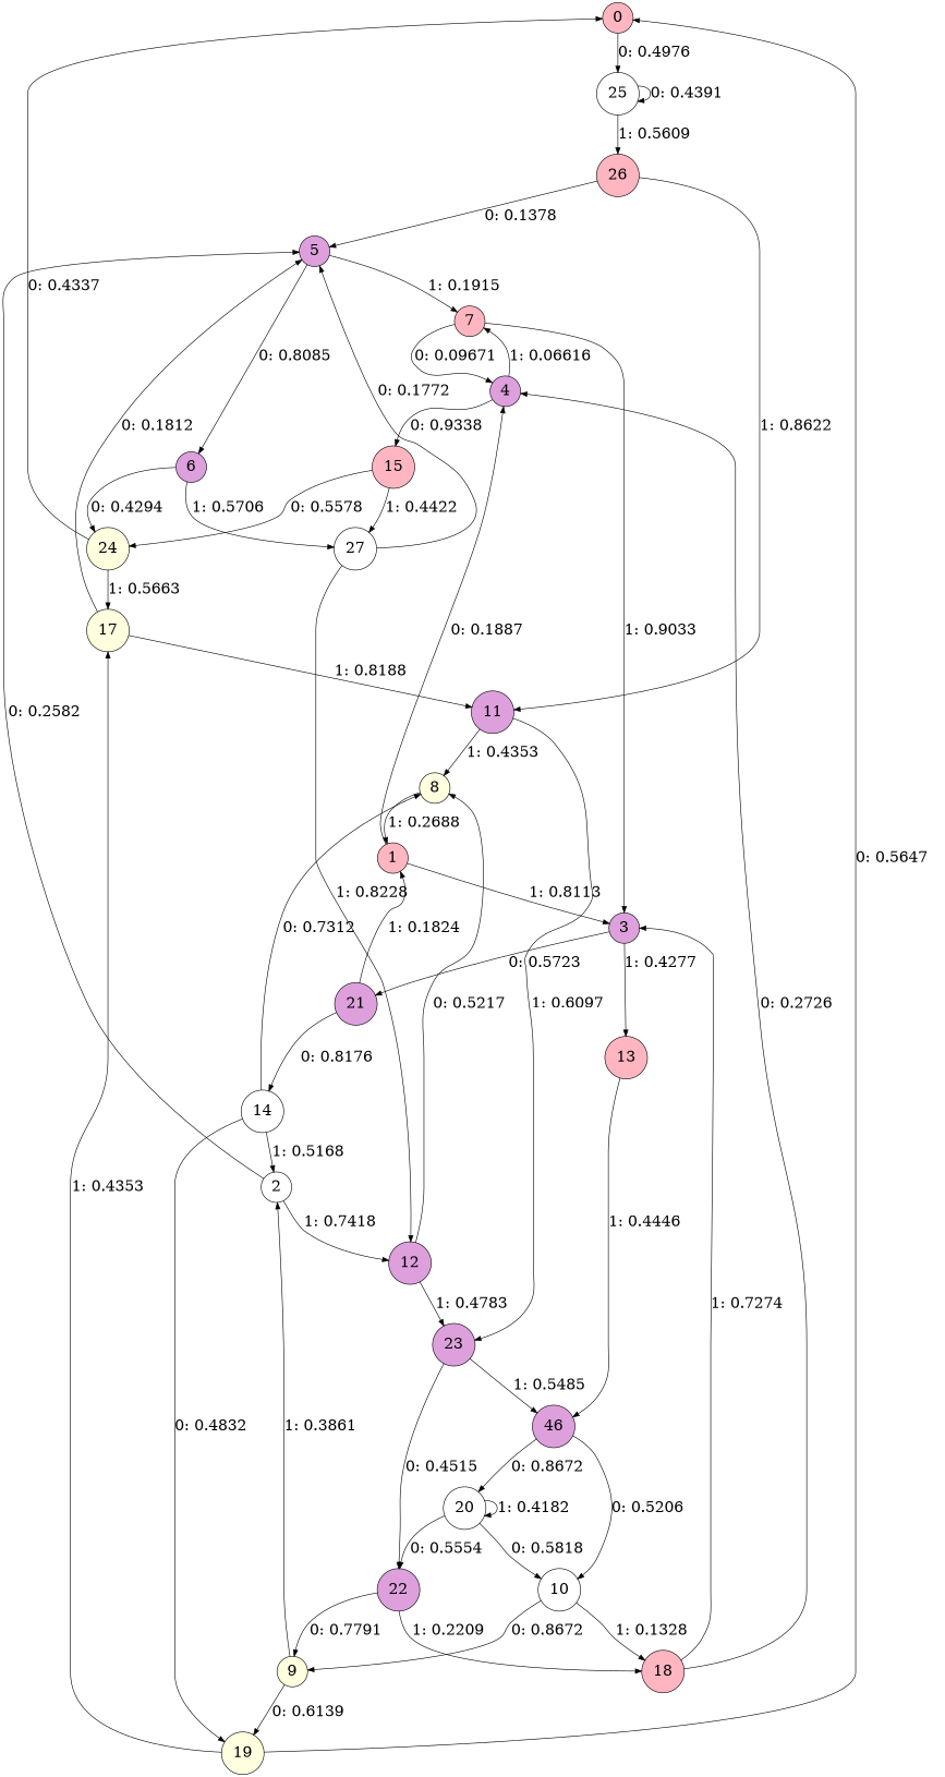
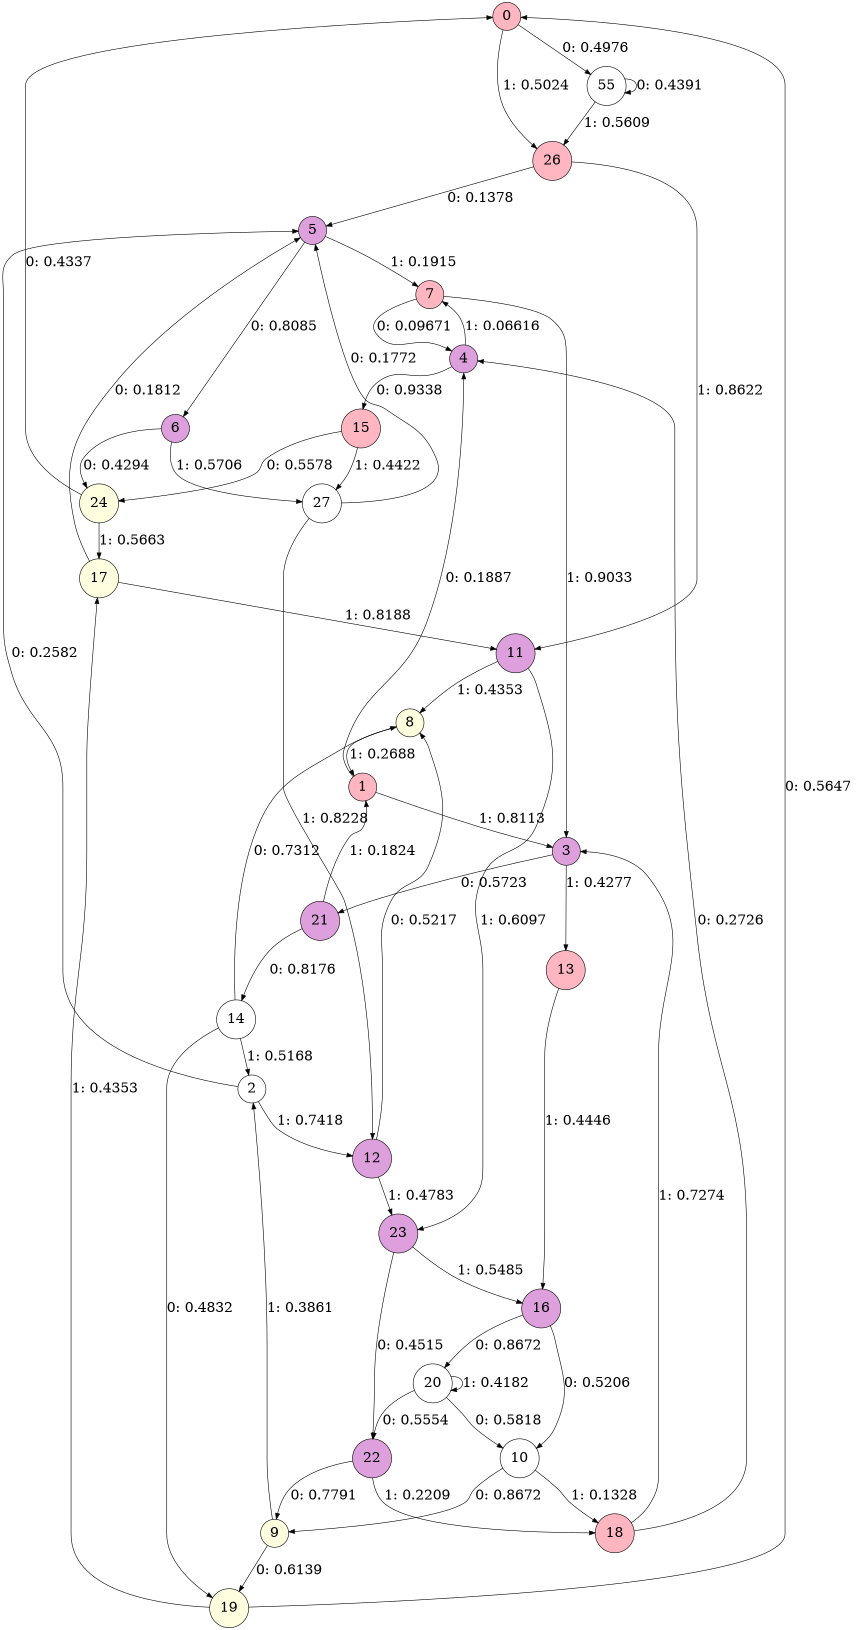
  digraph {
    node [fillcolor=plum fontsize=24 shape=circle style=filled]
    edge [fontsize=24]
    0 [fillcolor=lightpink]
-   25 [fillcolor=white]
+   25 [fillcolor=white label=55]
    26 [fillcolor=lightpink]
    5
    11
    7 [fillcolor=lightpink]
    6
    8 [fillcolor=lightyellow]
    23
    1 [fillcolor=lightpink]
    4
    3
    15 [fillcolor=lightpink]
    21
    13 [fillcolor=lightpink]
    24 [fillcolor=lightyellow]
    27 [fillcolor=white]
    14 [fillcolor=white]
-   16 [label=46]
+   16
    2 [fillcolor=white]
    12
    22
    19 [fillcolor=lightyellow]
    9 [fillcolor=lightyellow]
    18 [fillcolor=lightpink]
    10 [fillcolor=white]
    20 [fillcolor=white]
    17 [fillcolor=lightyellow]
    0 -> 25 [label="0: 0.4976   "]
+   0 -> 26 [label="1: 0.5024   "]
    25 -> 25 [label="0: 0.4391   "]
    25 -> 26 [label="1: 0.5609   "]
    26 -> 5 [label="0: 0.1378   "]
    26 -> 11 [label="1: 0.8622   "]
    5 -> 7 [label="1: 0.1915   "]
    5 -> 6 [label="0: 0.8085   "]
    11 -> 8 [label="1: 0.4353   "]
    11 -> 23 [label="1: 0.6097   "]
    7 -> 4 [label="0: 0.09671  "]
    7 -> 3 [label="1: 0.9033   "]
    6 -> 24 [label="0: 0.4294   "]
    6 -> 27 [label="1: 0.5706   "]
    8 -> 1 [label="1: 0.2688   "]
    23 -> 16 [label="1: 0.5485   "]
    23 -> 22 [label="0: 0.4515   "]
    1 -> 4 [label="0: 0.1887   "]
    1 -> 3 [label="1: 0.8113   "]
    4 -> 7 [label="1: 0.06616  "]
    4 -> 15 [label="0: 0.9338   "]
    3 -> 21 [label="0: 0.5723   "]
    3 -> 13 [label="1: 0.4277   "]
    15 -> 24 [label="0: 0.5578   "]
    15 -> 27 [label="1: 0.4422   "]
    21 -> 1 [label="1: 0.1824   "]
    21 -> 14 [label="0: 0.8176   "]
    13 -> 16 [label="1: 0.4446   "]
    24 -> 0 [label="0: 0.4337   "]
    24 -> 17 [label="1: 0.5663   "]
    27 -> 5 [label="0: 0.1772   "]
    27 -> 12 [label="1: 0.8228   "]
    14 -> 8 [label="0: 0.7312   "]
    14 -> 2 [label="1: 0.5168   "]
    14 -> 19 [label="0: 0.4832   "]
    16 -> 10 [label="0: 0.5206   "]
    16 -> 20 [label="0: 0.8672   "]
    2 -> 5 [label="0: 0.2582   "]
    2 -> 12 [label="1: 0.7418   "]
    12 -> 8 [label="0: 0.5217   "]
    12 -> 23 [label="1: 0.4783   "]
    22 -> 9 [label="0: 0.7791   "]
    22 -> 18 [label="1: 0.2209   "]
    19 -> 0 [label="0: 0.5647   "]
    19 -> 17 [label="1: 0.4353   "]
    9 -> 2 [label="1: 0.3861   "]
    9 -> 19 [label="0: 0.6139   "]
    18 -> 4 [label="0: 0.2726   "]
    18 -> 3 [label="1: 0.7274   "]
    10 -> 9 [label="0: 0.8672   "]
    10 -> 18 [label="1: 0.1328   "]
    20 -> 22 [label="0: 0.5554   "]
    20 -> 10 [label="0: 0.5818   "]
    20 -> 20 [label="1: 0.4182   "]
    17 -> 5 [label="0: 0.1812   "]
    17 -> 11 [label="1: 0.8188   "]
  }
